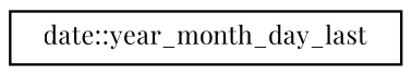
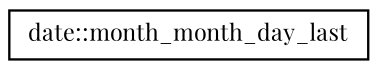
  digraph {
    rankdir=LR
    fontname="Playfair Display"
-   n1 [color=black fillcolor=white fontname="Playfair Display" fontsize=10 height=0.2 label="date::year_month_day_last" shape=record style=filled width=0.4]
+   n1 [color=black fillcolor=white fontname="Playfair Display" fontsize=10 height=0.2 label="date::month_month_day_last" shape=record style=filled width=0.4]
  }
